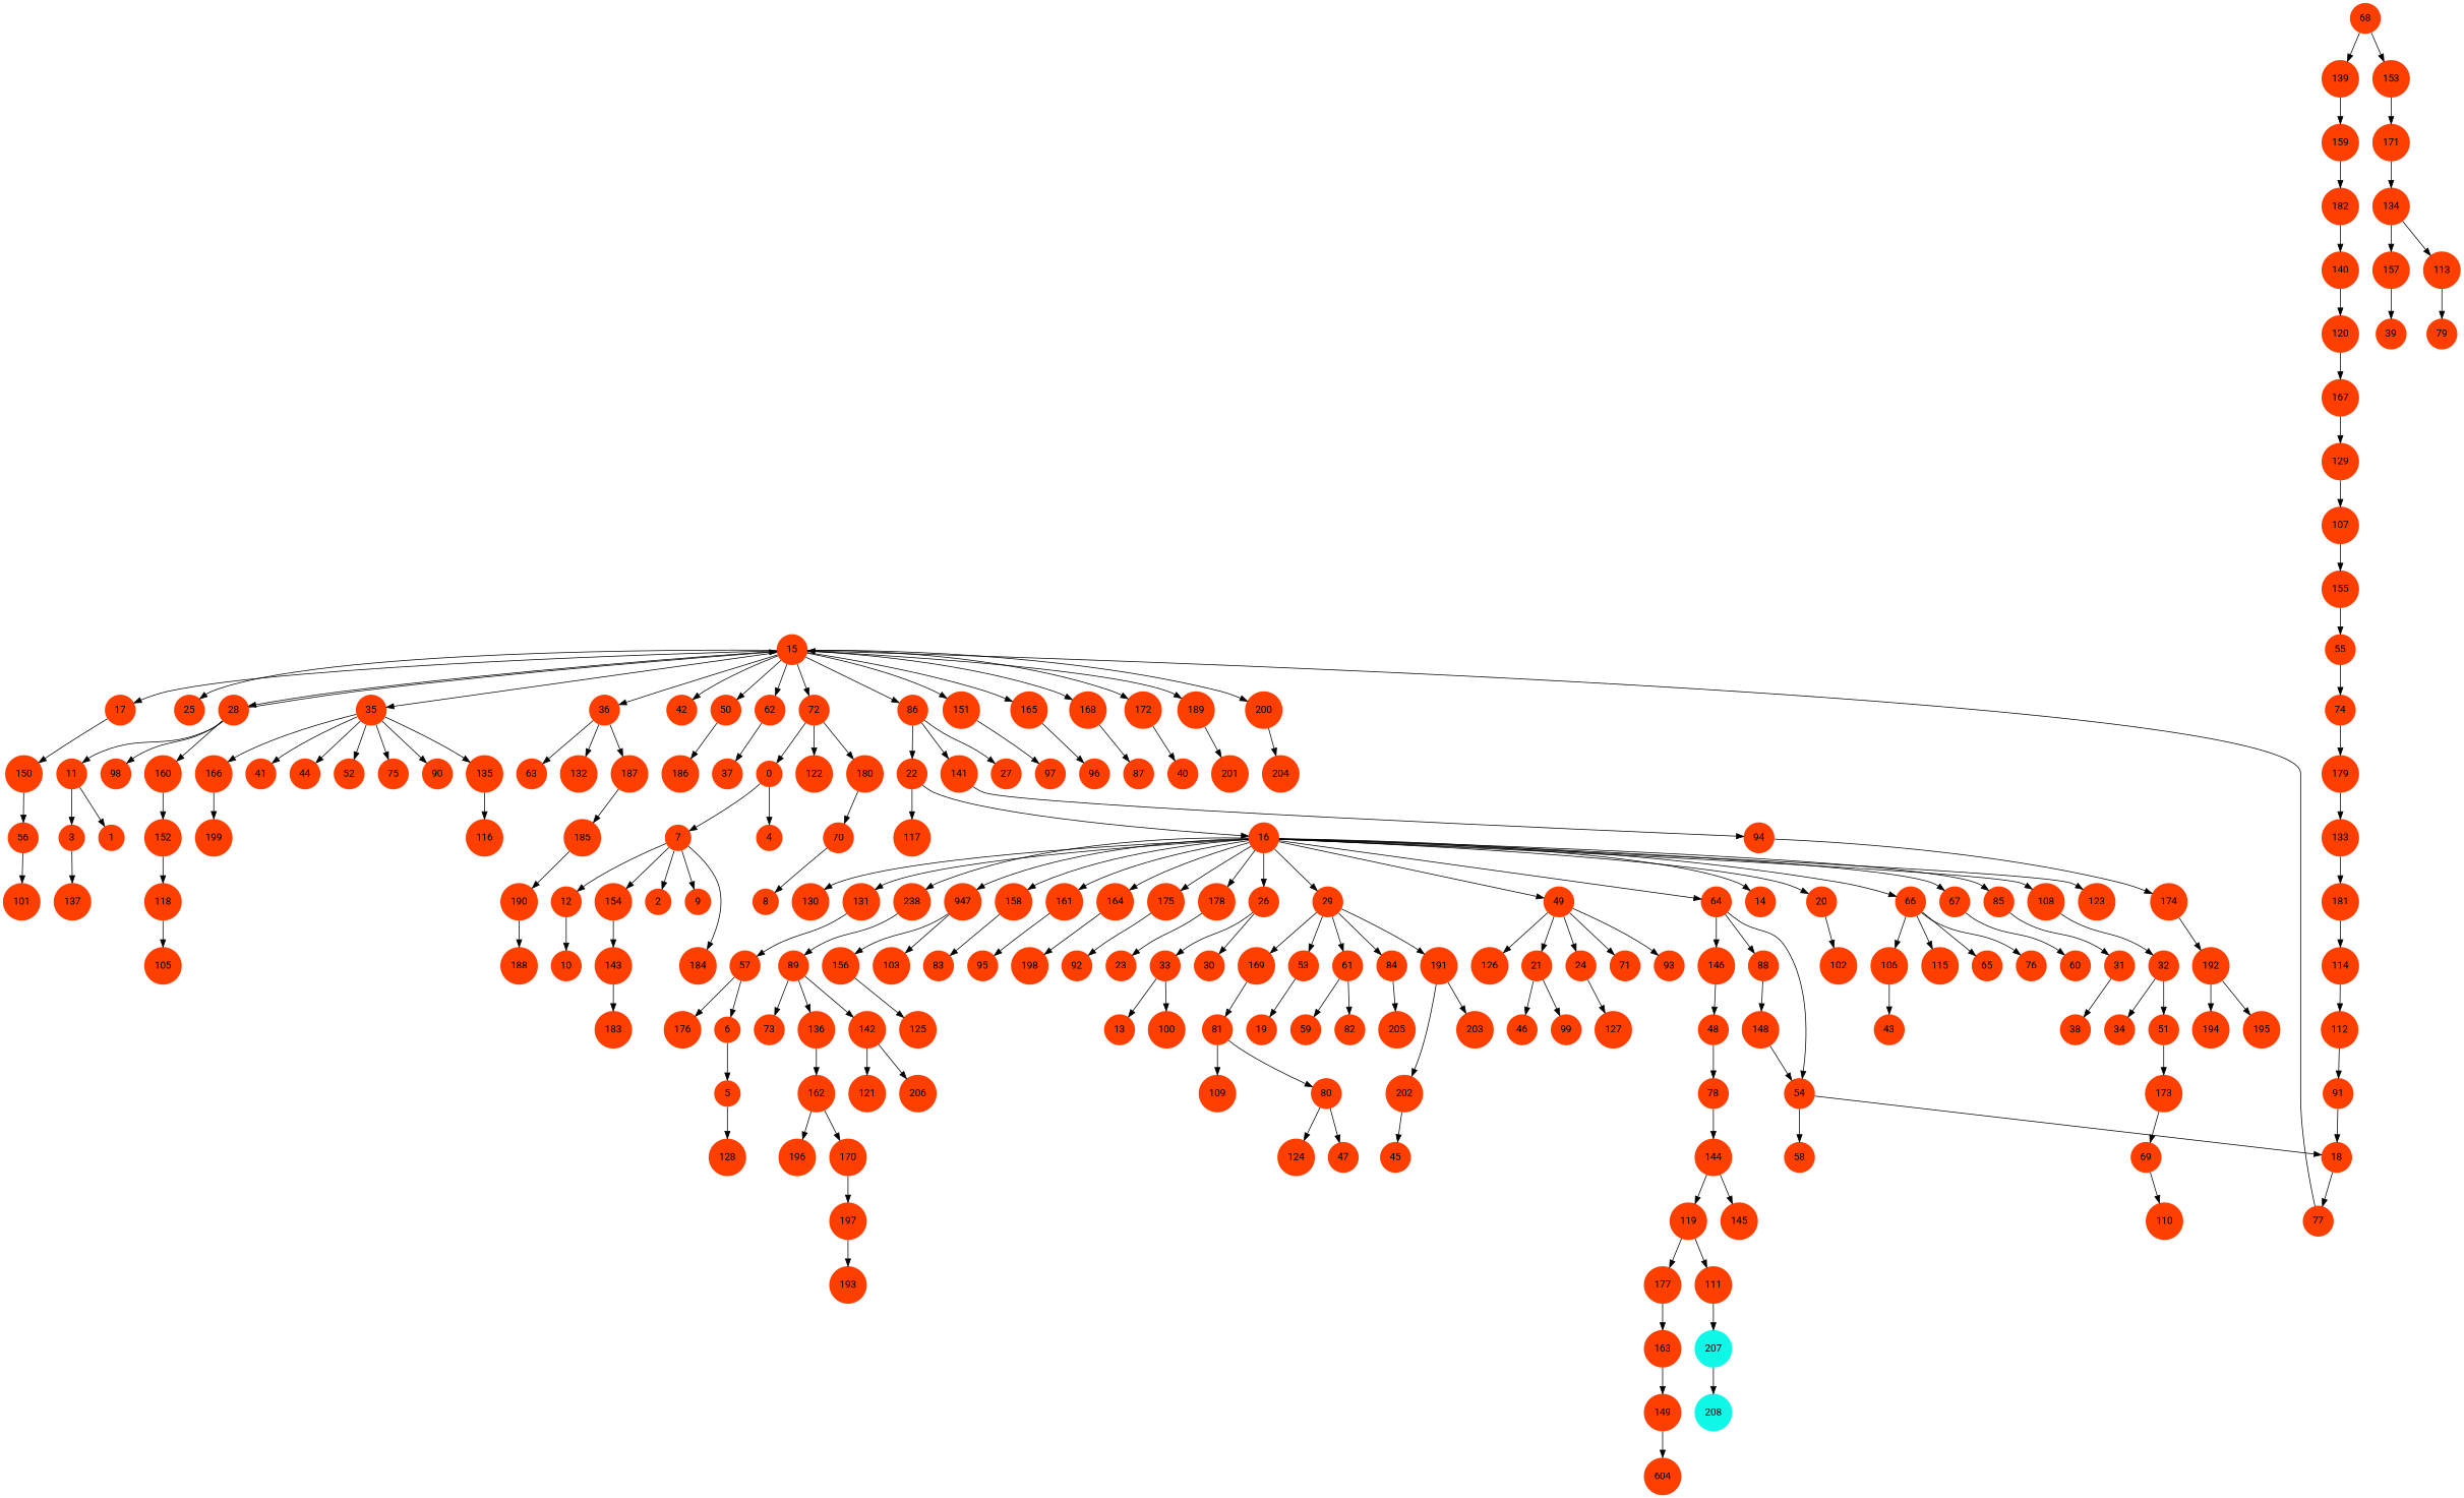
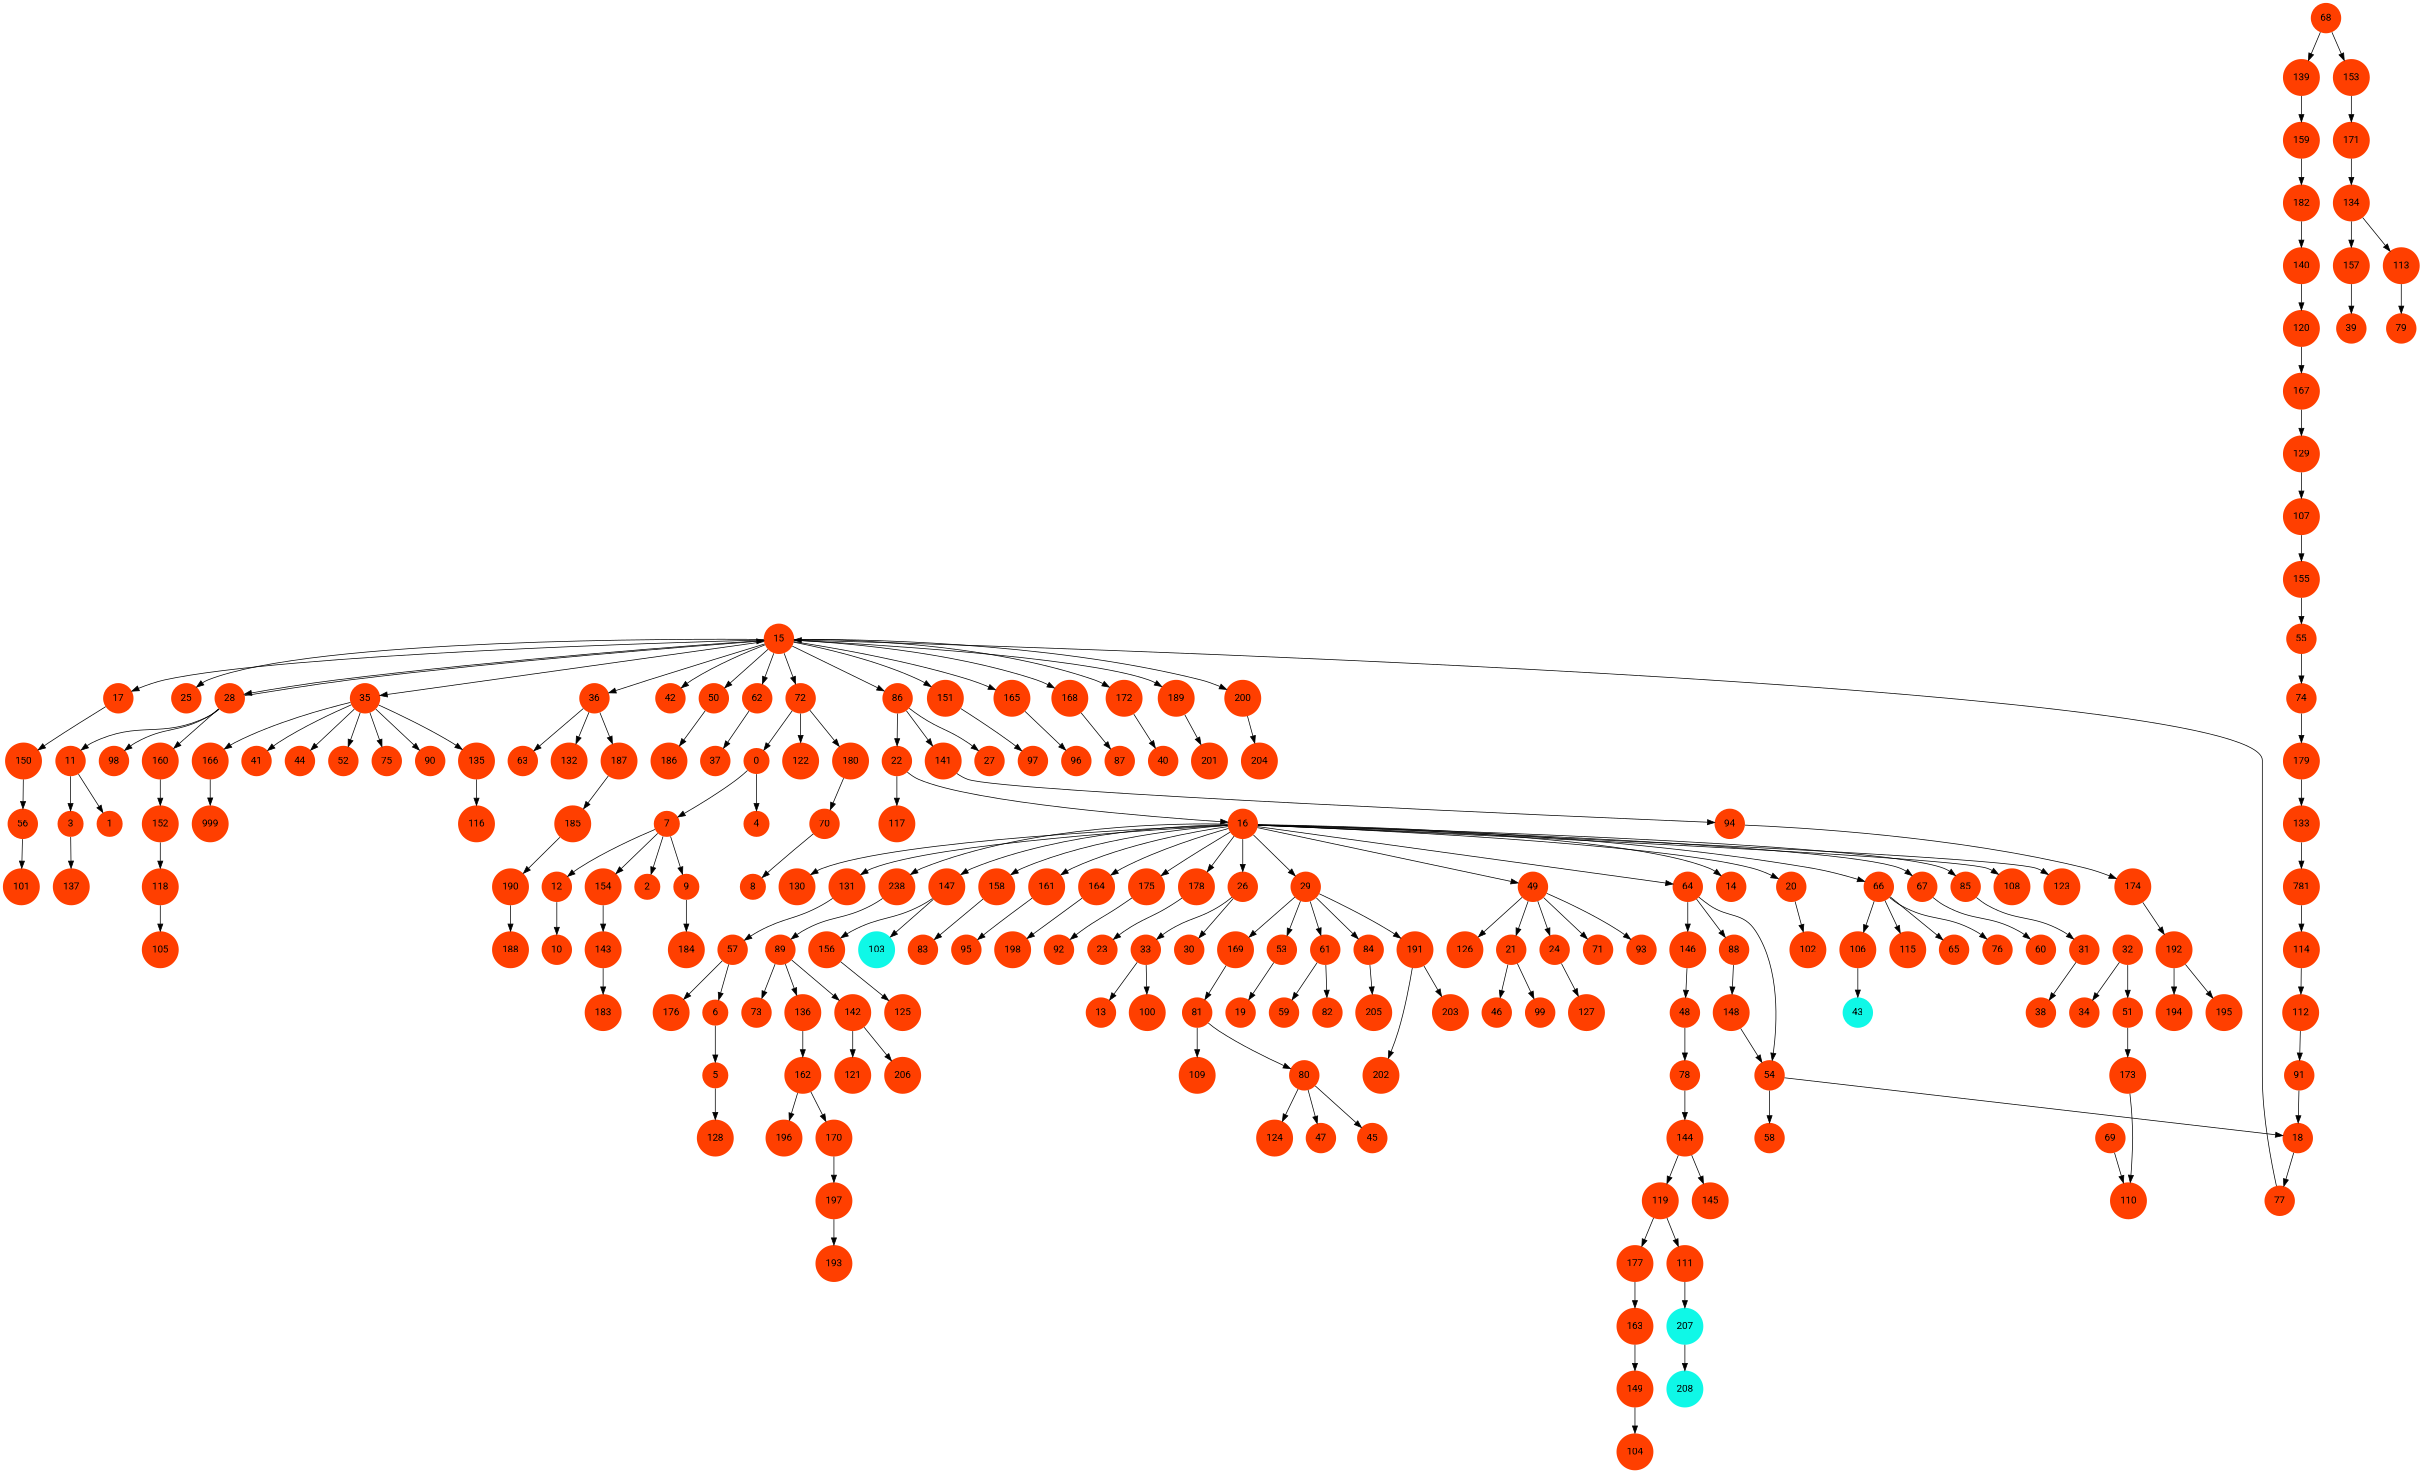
  digraph {
    fontname=Roboto
    node [fillcolor="#ff3f00" fontname=Roboto penwidth=0 shape=circle style=filled]
    edge [fontname=Roboto]
    0
    4
    7
    2
    9
    12
    154
    184
    3
    137
    5
    128
    6
    10
    143
    11
    1
    15
    17
    25
    28
    35
    36
    42
    50
    62
    72
    86
    151
    165
    168
    172
    189
    200
    150
    98
    160
    41
    44
    52
    75
    90
    135
    166
    63
    132
    187
    186
    37
    122
    180
    22
    27
    141
    97
    96
    87
    40
    201
    204
    16
    14
    20
    26
    29
    49
    64
    66
    67
    85
    108
    123
    130
    131
    n75 [label=238]
-   147 [label=947]
+   147
    158
    161
    164
    175
    178
    102
    30
    33
    53
    61
    84
    169
    191
    21
    24
    71
    93
    126
    54
    88
    146
    65
    76
    106
    115
    60
    31
    32
    57
    89
-   103
+   103 [fillcolor="#0ff8e7"]
    156
    83
    95
    198
    92
    23
    56
    18
    77
    46
    99
    117
    127
    13
    100
    152
    19
    59
    82
    205
    81
    202
    203
    38
    34
    51
    173
    116
-   199
+   199 [label=999]
    185
    48
    78
    144
    69
    58
    55
    74
    179
    101
    176
    148
-   43
+   43 [fillcolor="#0ff8e7"]
    68
    139
    153
    159
    171
    110
    70
    8
    133
    119
    145
    80
    45
    47
    124
    109
    94
    73
    136
    142
    162
    121
    206
    91
    174
    192
    107
    155
    207 [fillcolor="#0ff8e7"]
    111
    208 [fillcolor="#0ff8e7"]
    112
    113
    79
    114
    118
    105
    177
    163
    120
    167
    129
-   181
+   181 [label=781]
    134
    157
    39
    170
    196
    182
    140
    183
    125
    149
-   104 [label=604]
+   104
    197
    193
    194
    195
    190
    188
    0 -> 4
    0 -> 7
    7 -> 2
    7 -> 9
    7 -> 12
    7 -> 154
-   7 -> 184
+   9 -> 184
    12 -> 10
    154 -> 143
    3 -> 137
    5 -> 128
    6 -> 5
    143 -> 183
    11 -> 3
    11 -> 1
    15 -> 17
    15 -> 25
    15 -> 28
    15 -> 35
    15 -> 36
    15 -> 42
    15 -> 50
    15 -> 62
    15 -> 72
    15 -> 86
    15 -> 151
    15 -> 165
    15 -> 168
    15 -> 172
    15 -> 189
    15 -> 200
    17 -> 150
    28 -> 11
    28 -> 15
    28 -> 98
    28 -> 160
    35 -> 41
    35 -> 44
    35 -> 52
    35 -> 75
    35 -> 90
    35 -> 135
    35 -> 166
    36 -> 63
    36 -> 132
    36 -> 187
    50 -> 186
    62 -> 37
    72 -> 0
    72 -> 122
    72 -> 180
    86 -> 22
    86 -> 27
    86 -> 141
    151 -> 97
    165 -> 96
    168 -> 87
    172 -> 40
    189 -> 201
    200 -> 204
    150 -> 56
    160 -> 152
    135 -> 116
    166 -> 199
    187 -> 185
    180 -> 70
    22 -> 16
    22 -> 117
    141 -> 94
    16 -> 14
    16 -> 20
    16 -> 26
    16 -> 29
    16 -> 49
    16 -> 64
    16 -> 66
    16 -> 67
    16 -> 85
    16 -> 108
    16 -> 123
    16 -> 130
    16 -> 131
    16 -> n75
    16 -> 147
    16 -> 158
    16 -> 161
    16 -> 164
    16 -> 175
    16 -> 178
    20 -> 102
    26 -> 30
    26 -> 33
    29 -> 53
    29 -> 61
    29 -> 84
    29 -> 169
    29 -> 191
    49 -> 21
    49 -> 24
    49 -> 71
    49 -> 93
    49 -> 126
    64 -> 54
    64 -> 88
    64 -> 146
    66 -> 65
    66 -> 76
    66 -> 106
    66 -> 115
    67 -> 60
    85 -> 31
-   108 -> 32
    131 -> 57
    n75 -> 89
    147 -> 103
    147 -> 156
    158 -> 83
    161 -> 95
    164 -> 198
    175 -> 92
    178 -> 23
    33 -> 13
    33 -> 100
    53 -> 19
    61 -> 59
    61 -> 82
    84 -> 205
    169 -> 81
    191 -> 202
    191 -> 203
    21 -> 46
    21 -> 99
    24 -> 127
    54 -> 18
    54 -> 58
    88 -> 148
    146 -> 48
    106 -> 43
    31 -> 38
    32 -> 34
    32 -> 51
    57 -> 6
    57 -> 176
    89 -> 73
    89 -> 136
    89 -> 142
    156 -> 125
    56 -> 101
    18 -> 77
    77 -> 15
    152 -> 118
    81 -> 80
    81 -> 109
    51 -> 173
-   173 -> 69
+   173 -> 110
    185 -> 190
    48 -> 78
    78 -> 144
    144 -> 119
    144 -> 145
    69 -> 110
    55 -> 74
    74 -> 179
    179 -> 133
    148 -> 54
    68 -> 139
    68 -> 153
    139 -> 159
    153 -> 171
    159 -> 182
    171 -> 134
    70 -> 8
    133 -> 181
    119 -> 111
    119 -> 177
-   202 -> 45
+   80 -> 45
    80 -> 47
    80 -> 124
    94 -> 174
    136 -> 162
    142 -> 121
    142 -> 206
    162 -> 170
    162 -> 196
    91 -> 18
    174 -> 192
    192 -> 194
    192 -> 195
    107 -> 155
    155 -> 55
    207 -> 208
    111 -> 207
    112 -> 91
    113 -> 79
    114 -> 112
    118 -> 105
    177 -> 163
    163 -> 149
    120 -> 167
    167 -> 129
    129 -> 107
    181 -> 114
    134 -> 113
    134 -> 157
    157 -> 39
    170 -> 197
    182 -> 140
    140 -> 120
    149 -> 104
    197 -> 193
    190 -> 188
  }
